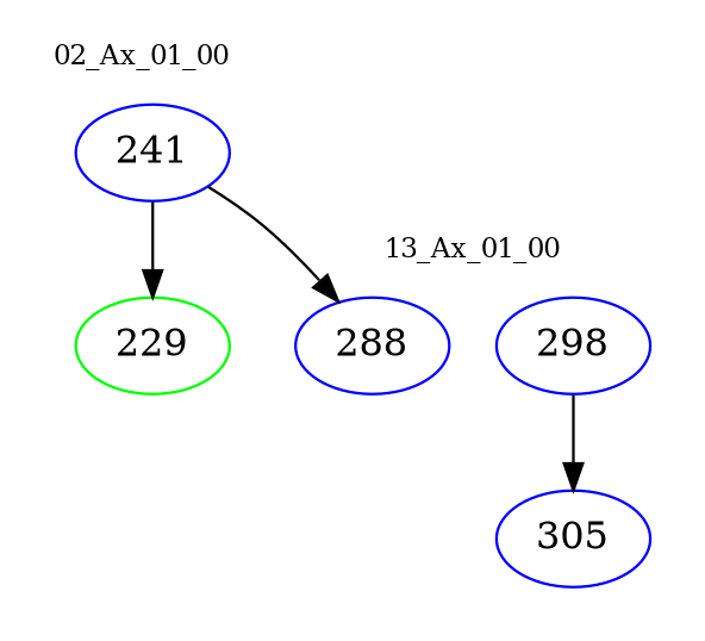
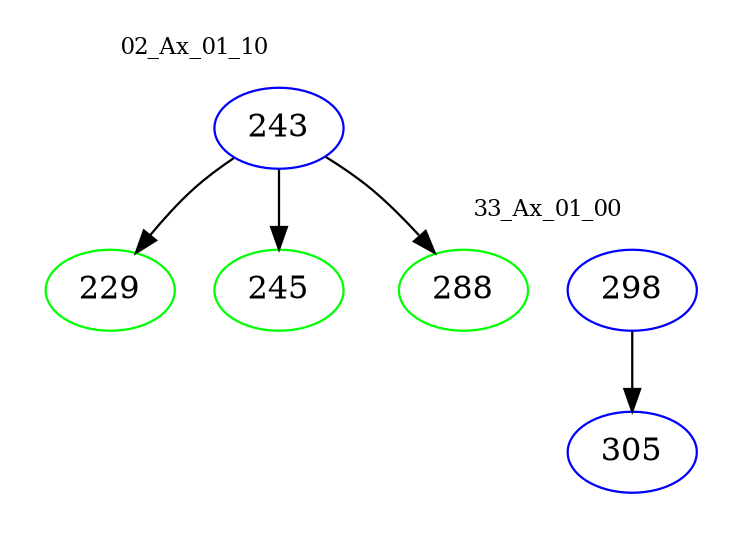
  digraph {
    node [color=blue]
    edge [color=black]
-   n1 [label=241]
+   n1 [label=243]
    n2 [color=green label=229]
+   n3 [color=green label=245]
    n4 [label=298]
-   n5 [label=288]
+   n5 [color=green label=288]
    n6 [label=305]
    subgraph cluster_1 {
      color=white
      fontsize=10
-     label="02_Ax_01_00"
+     label="02_Ax_01_10"
      n1
      n2
+     n3
    }
    subgraph cluster_2 {
      color=white
      fontsize=10
-     label="13_Ax_01_00"
+     label="33_Ax_01_00"
      n4
      n5
      n6
    }
    n1 -> n2
+   n1 -> n3
    n1 -> n5
    n4 -> n6
  }
